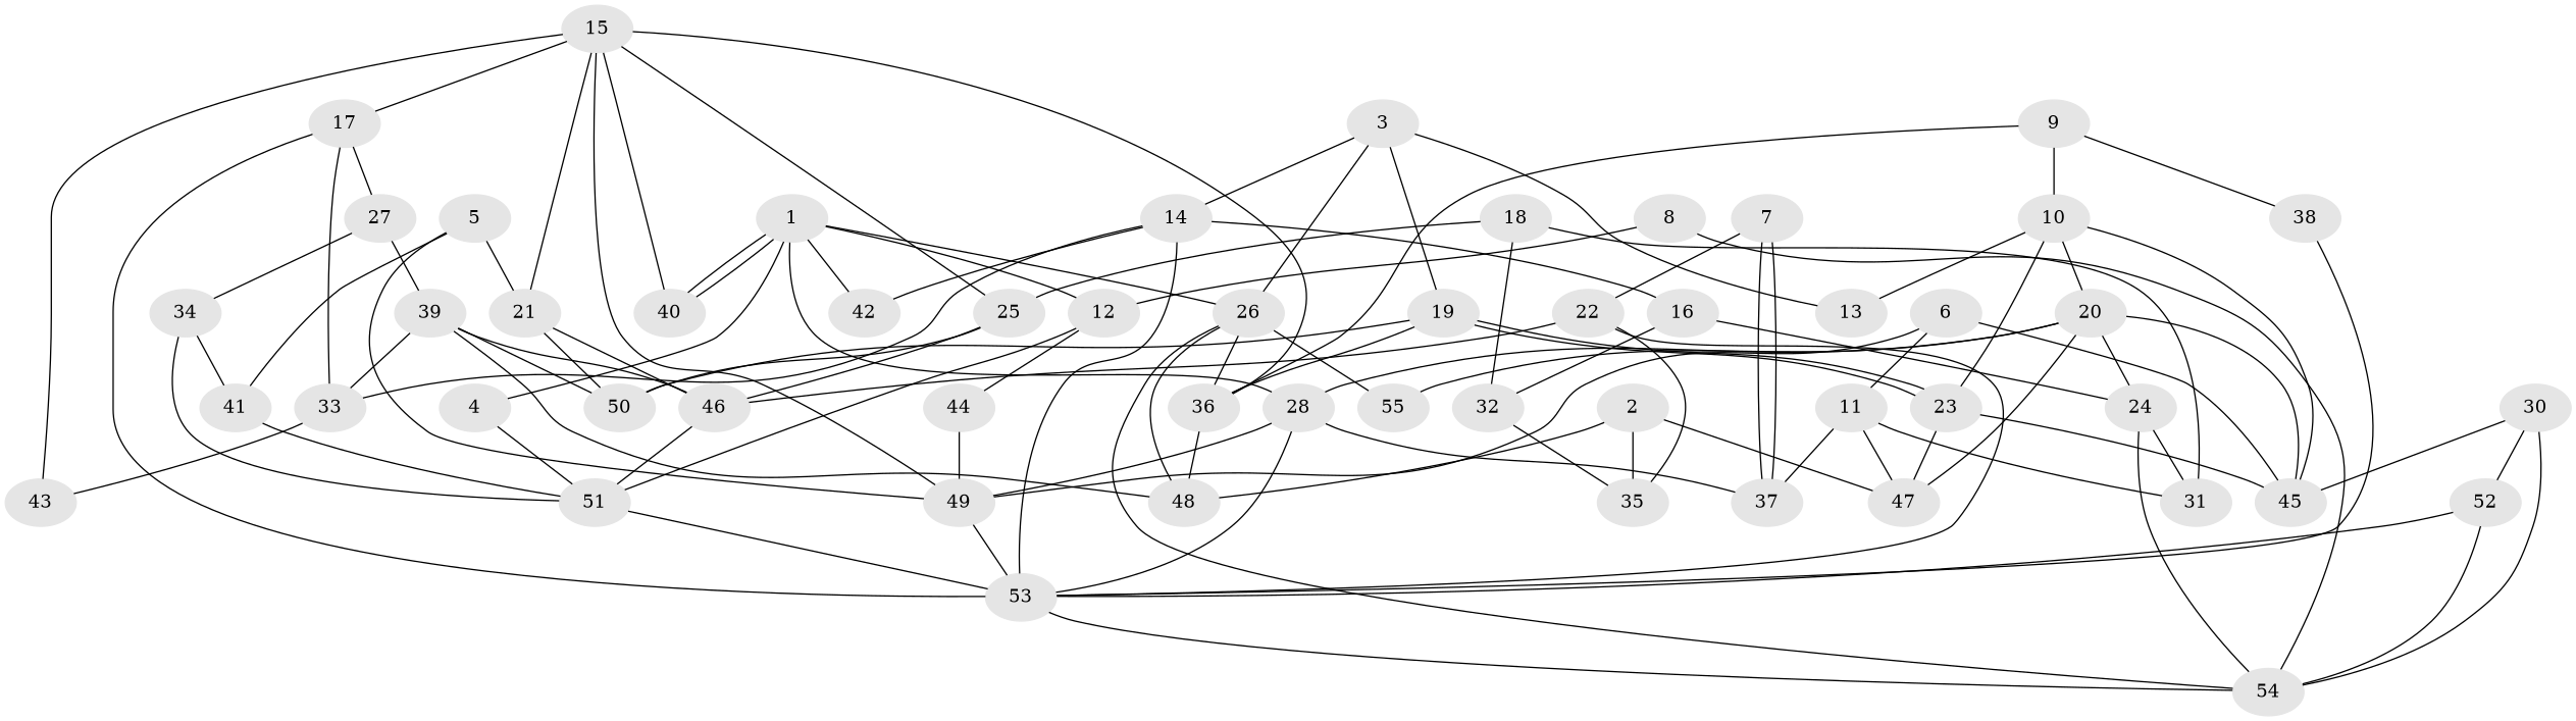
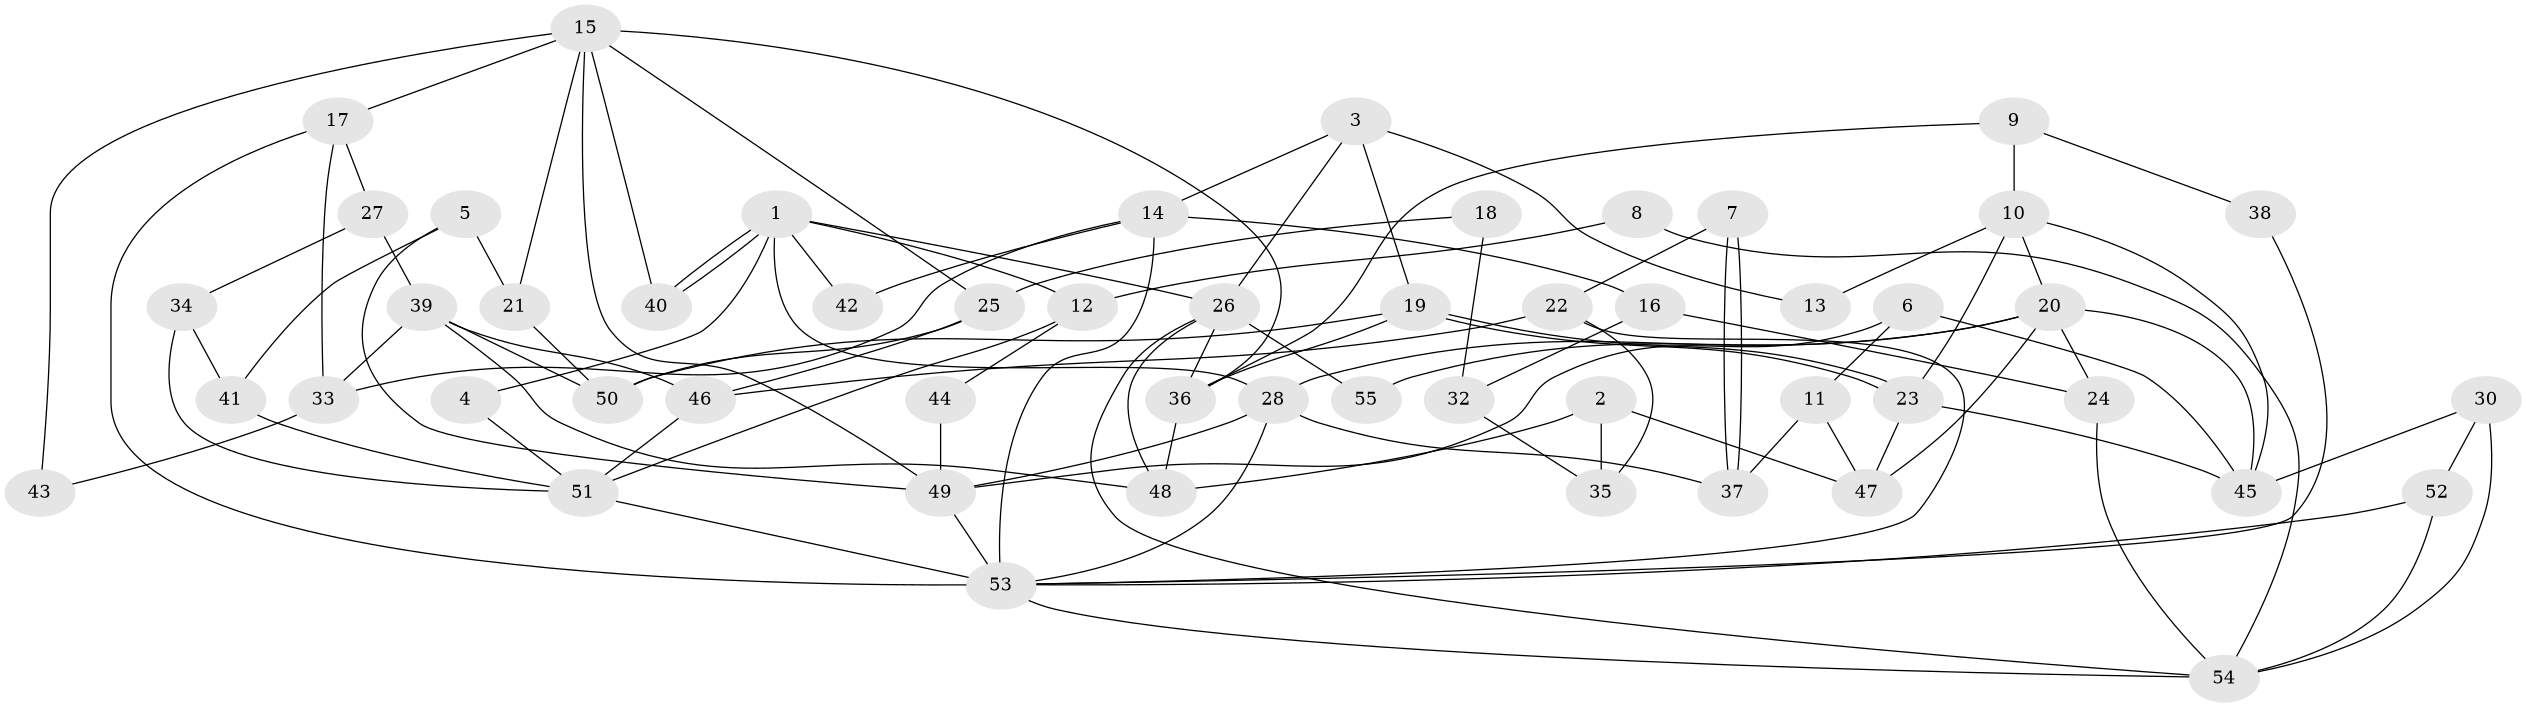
  graph {
    node [color=gray90 style=filled]
    1
    4
    12
    26
    28
    40
    42
    51
    44
    48
    54
    36
    55
    49
    37
    53
    2
    35
    47
    3
    13
    19
    14
    23
    50
    5
    21
    41
    46
    6
    11
    45
-   31
    33
    16
    7
    22
    8
    9
    10
    38
    20
    24
    43
    32
    15
    17
    25
    27
    34
    39
    18
    30
    52
    1 -- 4
    1 -- 12
    1 -- 26
    1 -- 28
    1 -- 40
    1 -- 40
    1 -- 42
    4 -- 51
    12 -- 51
    12 -- 44
    26 -- 48
    26 -- 54
    26 -- 36
    26 -- 55
    28 -- 49
    28 -- 37
    28 -- 53
    51 -- 53
    44 -- 49
    36 -- 48
    49 -- 53
    53 -- 54
    2 -- 48
    2 -- 35
    2 -- 47
    3 -- 26
    3 -- 13
    3 -- 19
    3 -- 14
    19 -- 36
    19 -- 23
    19 -- 23
    19 -- 50
    14 -- 42
    14 -- 53
    14 -- 33
    14 -- 16
    23 -- 47
    23 -- 45
    5 -- 49
    5 -- 21
    5 -- 41
    21 -- 50
-   21 -- 46
    41 -- 51
    46 -- 51
    6 -- 49
    6 -- 11
    6 -- 45
    11 -- 37
    11 -- 47
-   11 -- 31
    33 -- 43
    16 -- 24
    16 -- 32
    7 -- 37
    7 -- 37
    7 -- 22
    22 -- 53
    22 -- 35
    22 -- 46
    8 -- 12
    8 -- 54
    9 -- 36
    9 -- 10
    9 -- 38
    10 -- 13
    10 -- 23
    10 -- 45
    10 -- 20
    38 -- 53
    20 -- 28
    20 -- 55
    20 -- 47
    20 -- 45
    20 -- 24
    24 -- 54
-   24 -- 31
    32 -- 35
    15 -- 40
    15 -- 36
    15 -- 49
    15 -- 21
    15 -- 43
    15 -- 17
    15 -- 25
    17 -- 53
    17 -- 33
    17 -- 27
    25 -- 50
    25 -- 46
    27 -- 34
    27 -- 39
    34 -- 51
    34 -- 41
    39 -- 48
    39 -- 50
    39 -- 46
    39 -- 33
-   18 -- 31
    18 -- 32
    18 -- 25
    30 -- 54
    30 -- 45
    30 -- 52
    52 -- 54
    52 -- 53
  }
